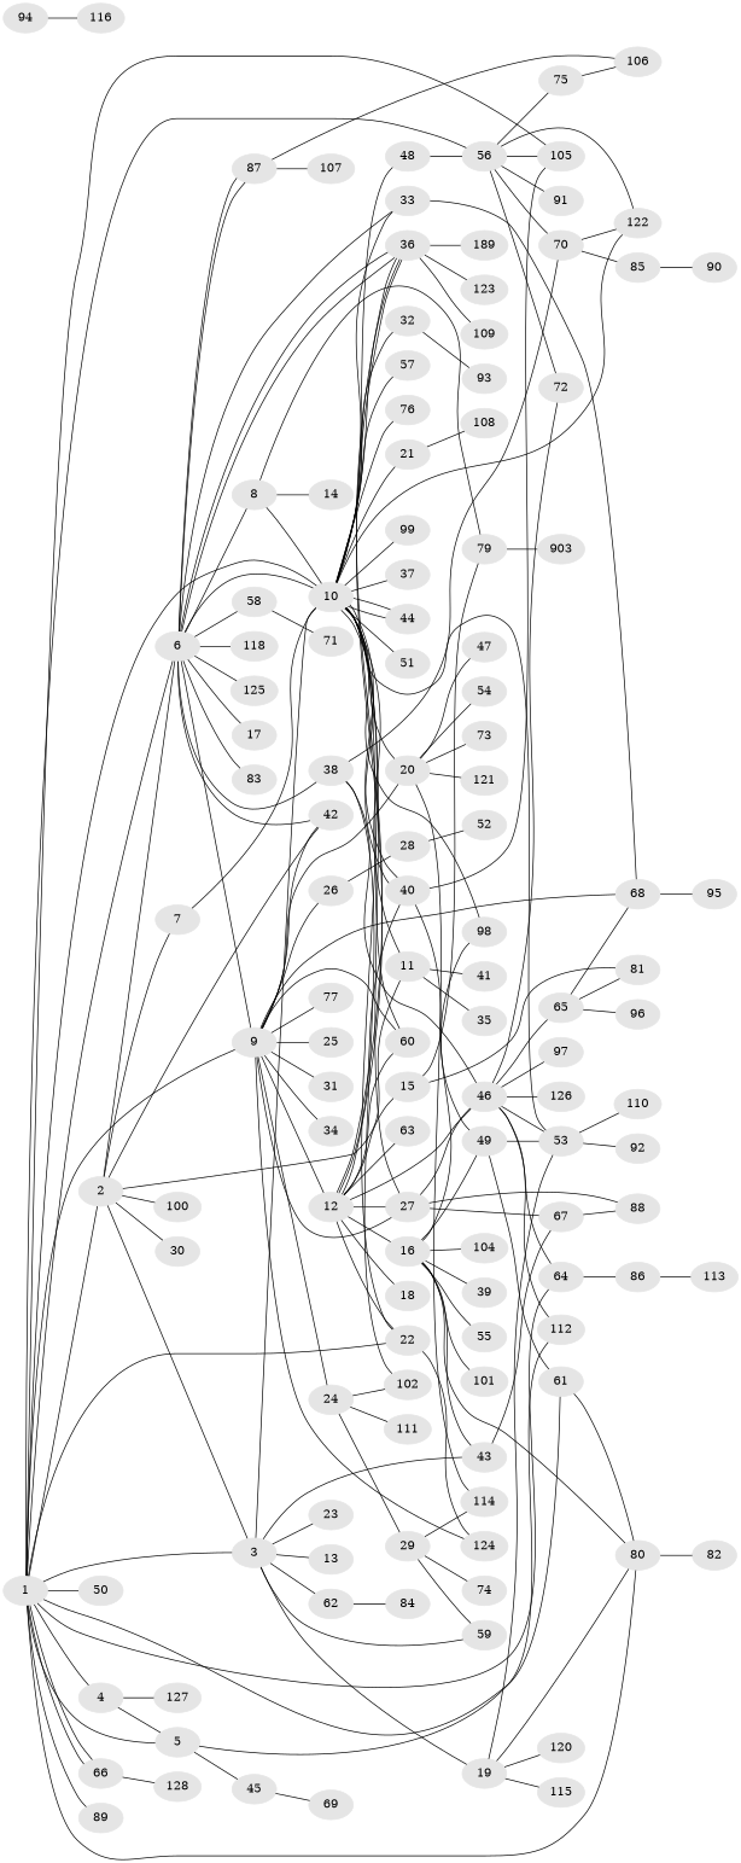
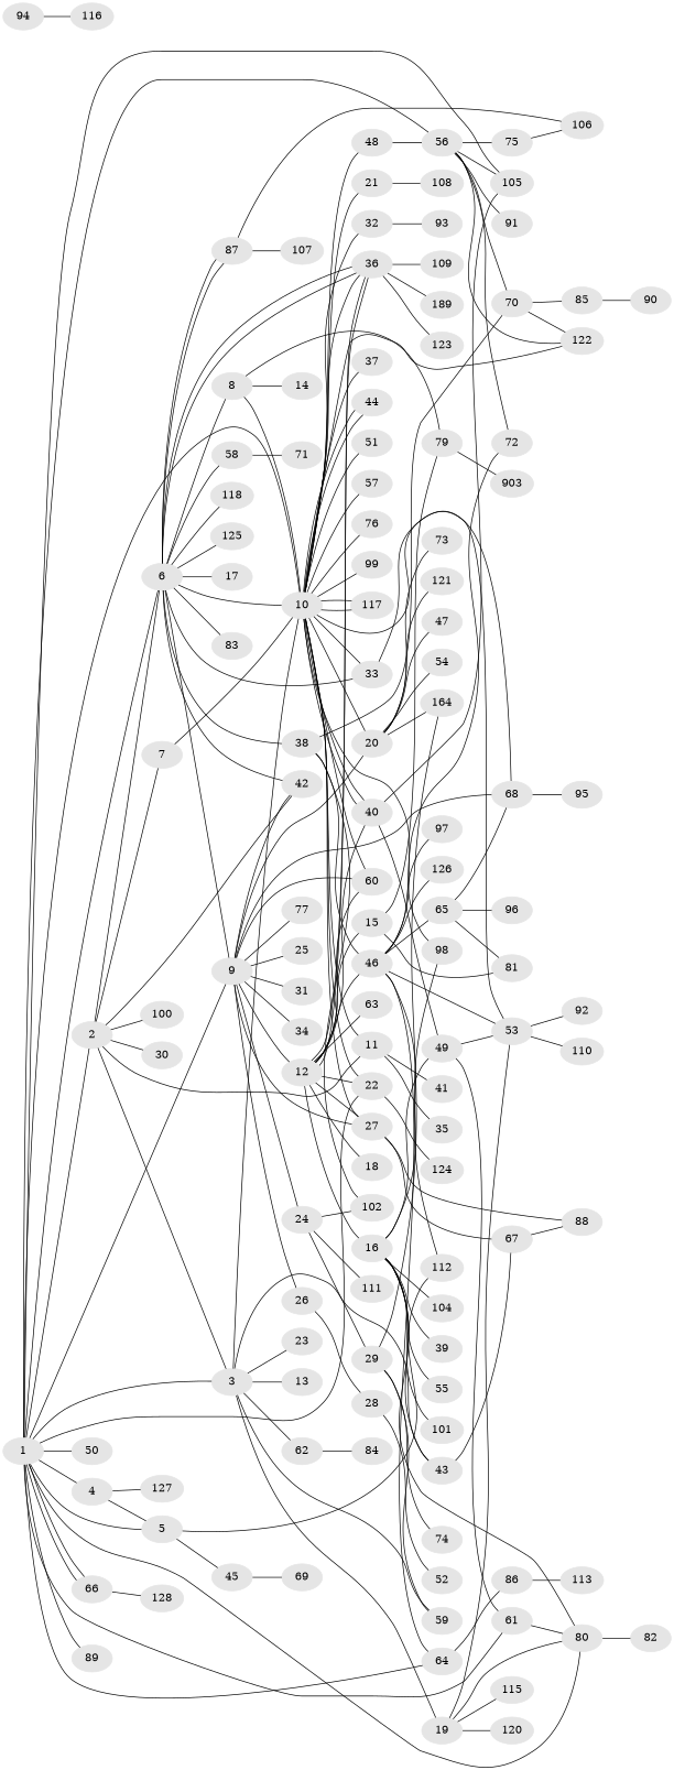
  graph {
    rankdir=LR
    node [color=gray90 style=filled]
    1
    2
    3
    4
    5
    6
    9
    10
    22
    50
    56
    61
    64
    66
    80
    89
    105
    7
    11
    30
    42
    100
    13
    19
    23
    43
    59
    62
    127
    45
    112
    8
    17
    33
    36
    38
    58
    83
    87
    118
    125
    12
    20
    24
    25
    26
    27
    31
    34
    60
    68
    77
    124
    21
    32
    37
    40
    44
    48
    51
    53
    57
    76
    98
    99
+   117
    122
    70
    72
    75
    91
    86
    128
    82
    35
    41
    94
    116
    115
    120
    67
    84
    69
    14
    79
    109
    n87 [label=189]
    123
    46
    102
    71
    106
    107
    n94 [label=903]
    15
    16
    18
    63
    47
    54
    73
-   114
+   114 [label=164]
    121
    29
    111
    28
    88
    95
    108
    93
    49
    92
    110
    81
    39
    55
    101
    104
    65
    97
    126
    74
    52
    85
    96
    113
    90
    1 -- 2
    1 -- 3
    1 -- 4
    1 -- 5
    1 -- 6
    1 -- 9
    1 -- 10
    1 -- 22
    1 -- 50
    1 -- 56
    1 -- 61
    1 -- 64
    1 -- 66
    1 -- 66
    1 -- 80
    1 -- 89
    1 -- 105
    2 -- 3
    2 -- 6
    2 -- 7
    2 -- 11
    2 -- 30
    2 -- 42
    2 -- 100
    3 -- 10
    3 -- 13
    3 -- 19
    3 -- 23
    3 -- 43
    3 -- 59
    3 -- 62
    4 -- 5
    4 -- 127
    5 -- 45
    5 -- 112
    6 -- 9
    6 -- 10
    6 -- 42
    6 -- 8
    6 -- 17
    6 -- 33
    6 -- 36
    6 -- 36
    6 -- 38
    6 -- 58
    6 -- 83
    6 -- 87
    6 -- 87
    6 -- 118
    6 -- 125
    9 -- 42
    9 -- 12
    9 -- 20
    9 -- 24
    9 -- 25
    9 -- 26
    9 -- 27
    9 -- 31
    9 -- 34
    9 -- 60
    9 -- 68
    9 -- 77
-   9 -- 124
    10 -- 22
    10 -- 11
    10 -- 33
    10 -- 36
    10 -- 20
    10 -- 27
    10 -- 60
    10 -- 21
    10 -- 32
    10 -- 37
    10 -- 40
    10 -- 40
    10 -- 44
    10 -- 44
    10 -- 48
    10 -- 51
    10 -- 53
    10 -- 57
    10 -- 76
    10 -- 98
    10 -- 99
+   10 -- 117
+   10 -- 117
    10 -- 122
    22 -- 124
    56 -- 105
    56 -- 122
    56 -- 70
    56 -- 72
    56 -- 75
    56 -- 91
    61 -- 80
    64 -- 86
    66 -- 128
    80 -- 82
    7 -- 10
    11 -- 35
    11 -- 41
    19 -- 80
    19 -- 53
    19 -- 115
    19 -- 120
    43 -- 67
    62 -- 84
    45 -- 69
    8 -- 10
    8 -- 14
    8 -- 79
    33 -- 68
    36 -- 109
    36 -- n87
    36 -- 123
    38 -- 70
    38 -- 46
    38 -- 102
    58 -- 71
    87 -- 106
    87 -- 107
    12 -- 22
    12 -- 36
    12 -- 36
    12 -- 27
    12 -- 60
    12 -- 40
    12 -- 46
    12 -- 15
    12 -- 16
    12 -- 18
    12 -- 63
    20 -- 47
    20 -- 54
    20 -- 73
    20 -- 114
    20 -- 121
    24 -- 102
    24 -- 29
    24 -- 111
    26 -- 28
    27 -- 67
-   27 -- 46
    27 -- 88
    68 -- 95
    21 -- 108
    32 -- 93
    40 -- 105
    40 -- 49
    48 -- 56
    53 -- 92
    53 -- 110
    70 -- 122
    70 -- 85
    75 -- 106
    86 -- 113
    94 -- 116
    67 -- 88
    79 -- n94
    46 -- 64
    46 -- 112
    46 -- 53
    46 -- 72
    46 -- 65
    46 -- 97
    46 -- 126
    15 -- 79
    15 -- 81
    16 -- 80
    16 -- 43
    16 -- 98
    16 -- 49
    16 -- 39
    16 -- 55
    16 -- 101
    16 -- 104
    29 -- 59
    29 -- 114
    29 -- 74
    28 -- 52
    49 -- 61
    49 -- 53
    65 -- 68
    65 -- 81
    65 -- 96
    85 -- 90
  }
